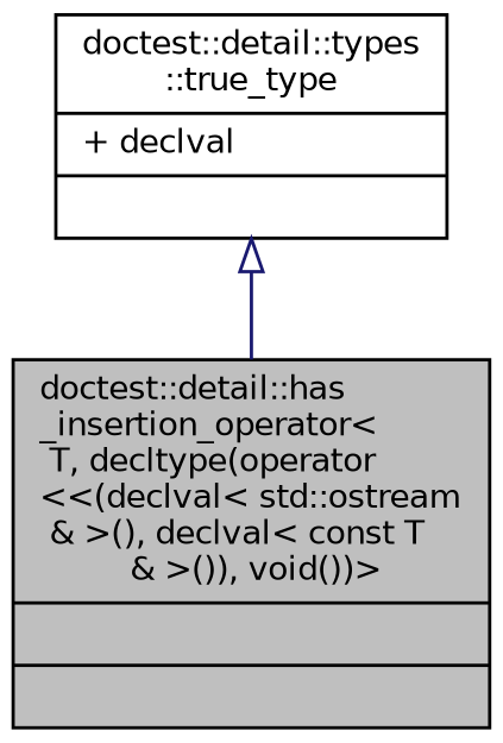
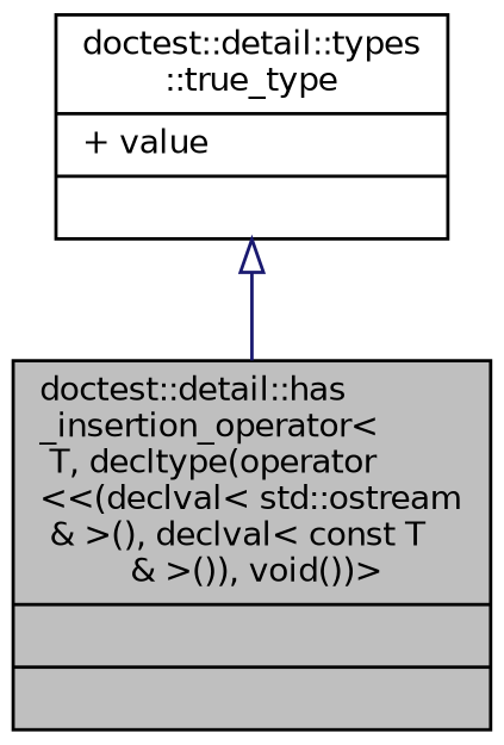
  digraph {
    node [color=black fontname=Helvetica fontsize=10 shape=record style=filled]
    n1 [fillcolor=grey75 fontcolor=black height=0.2 label="{doctest::detail::has\l_insertion_operator\<\l T, decltype(operator\l\<\<(declval\< std::ostream\l & \>(), declval\< const T\l & \>()), void())\>\n||}" width=0.4]
-   n2 [fillcolor=white height=0.2 label="{doctest::detail::types\l::true_type\n|+ declval\l|}" width=0.4]
+   n2 [fillcolor=white height=0.2 label="{doctest::detail::types\l::true_type\n|+ value\l|}" width=0.4]
    n2 -> n1 [arrowtail=onormal color=midnightblue dir=back fontname=Helvetica fontsize=10 labelfontname=Helvetica labelfontsize=10 style=solid]
  }
